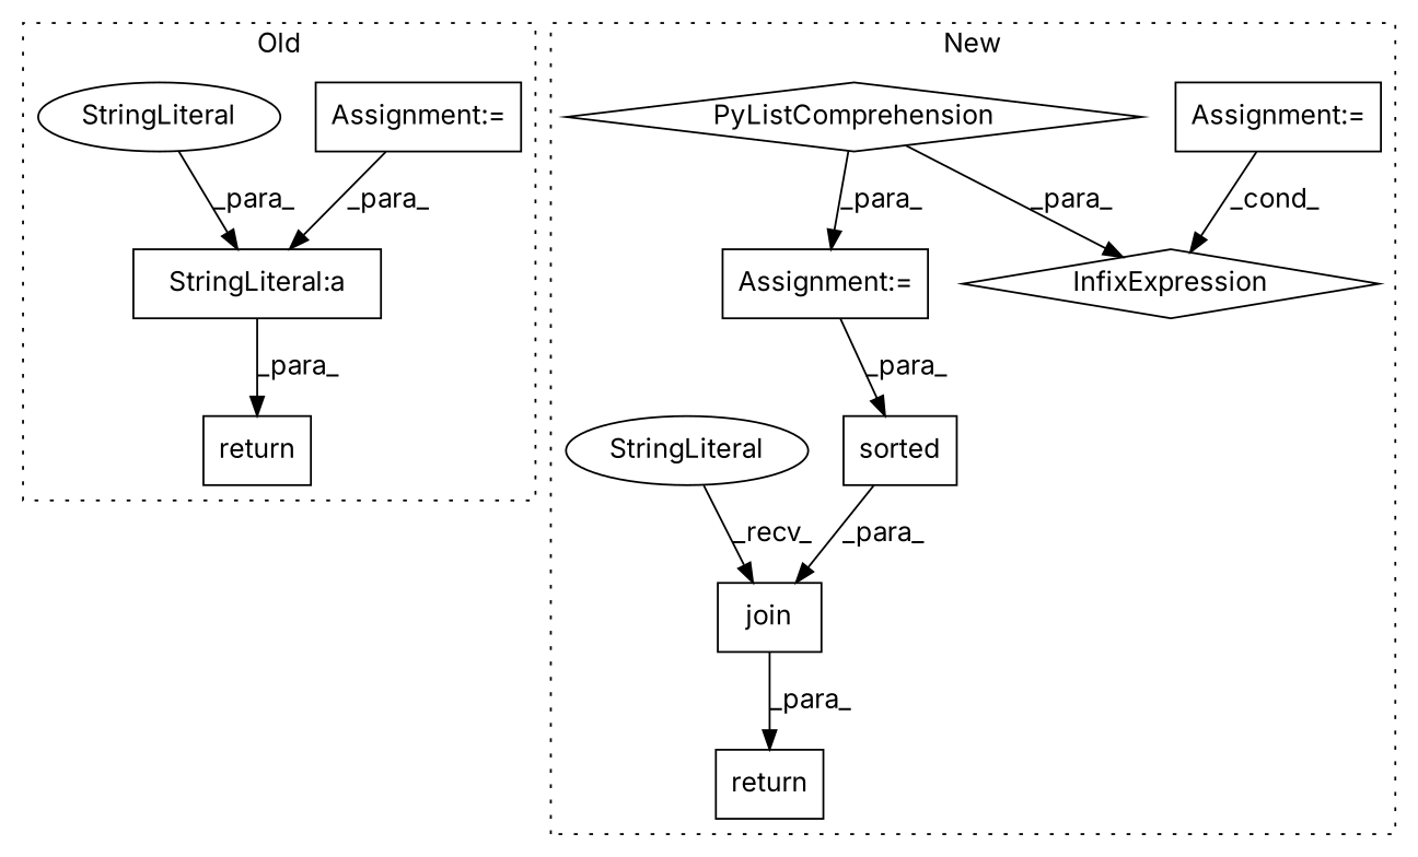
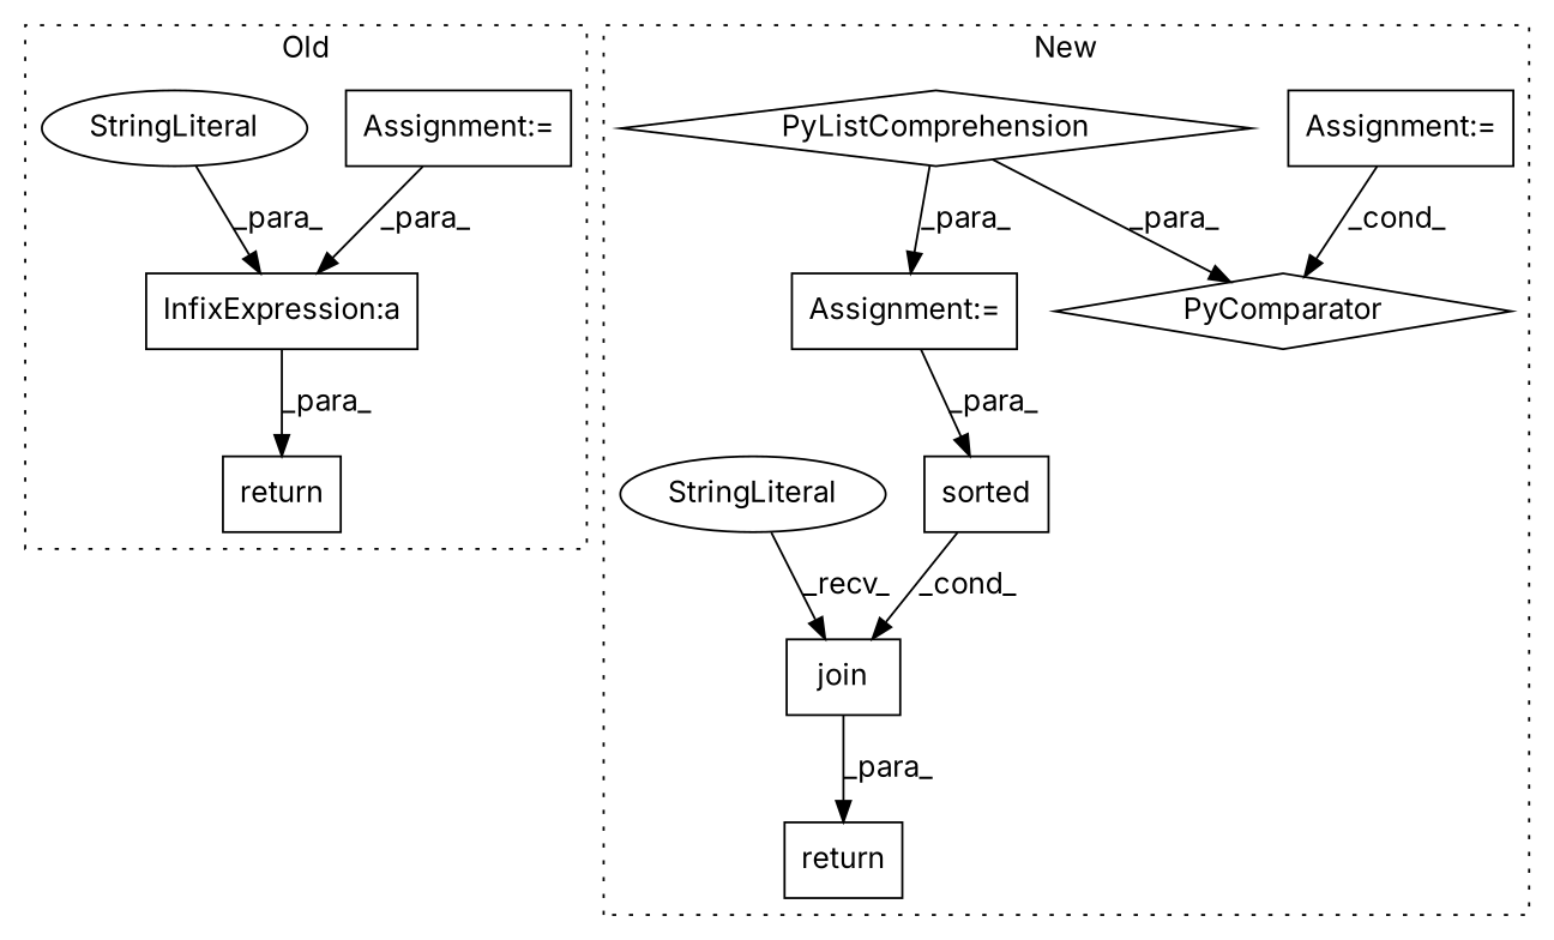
  digraph {
    fontname=Inter
    node [a=7 fontname=Inter l=7 s=24707 shape=box]
    edge [fontname=Inter]
    n1 [a=41 label=return s=24819]
    n2 [l=27 label="Assignment:=" s=24933]
-   n3 [a=27 l=3 label="StringLiteral:a" s=24964]
+   n3 [a=27 l=3 label="InfixExpression:a" s=24964]
    n4 [a=45 l=3 label=StringLiteral s=24967 shape=ellipse]
    n5 [a=32 l="7,1" label=sorted s="24768,24780"]
    n6 [a=41 label=return s=24743]
    n7 [l=26 label="Assignment:="]
-   n8 [a=113 l=26 label=InfixExpression shape=diamond]
+   n8 [a=113 l=26 label=PyComparator shape=diamond]
    n9 [a=109 l=144 label=PyListComprehension s=24597 shape=diamond]
    n10 [l=14 label="Assignment:=" s=24583]
    n11 [a=32 l="5,1" label=join s="24763,24781"]
    n12 [a=45 l=4 label=StringLiteral s=24758 shape=ellipse]
    subgraph cluster_1 {
      label=Old
      style=dotted
      n1
      n2
      n3
      n4
    }
    subgraph cluster_2 {
      label=New
      style=dotted
      n5
      n6
      n7
      n8
      n9
      n10
      n11
      n12
    }
    n2 -> n3 [label=_para_]
    n3 -> n1 [label=_para_]
    n4 -> n3 [label=_para_]
-   n5 -> n11 [label=_para_]
+   n5 -> n11 [label=_cond_]
    n7 -> n8 [label=_cond_]
    n9 -> n8 [label=_para_]
    n9 -> n10 [label=_para_]
    n10 -> n5 [label=_para_]
    n11 -> n6 [label=_para_]
    n12 -> n11 [label=_recv_]
  }
